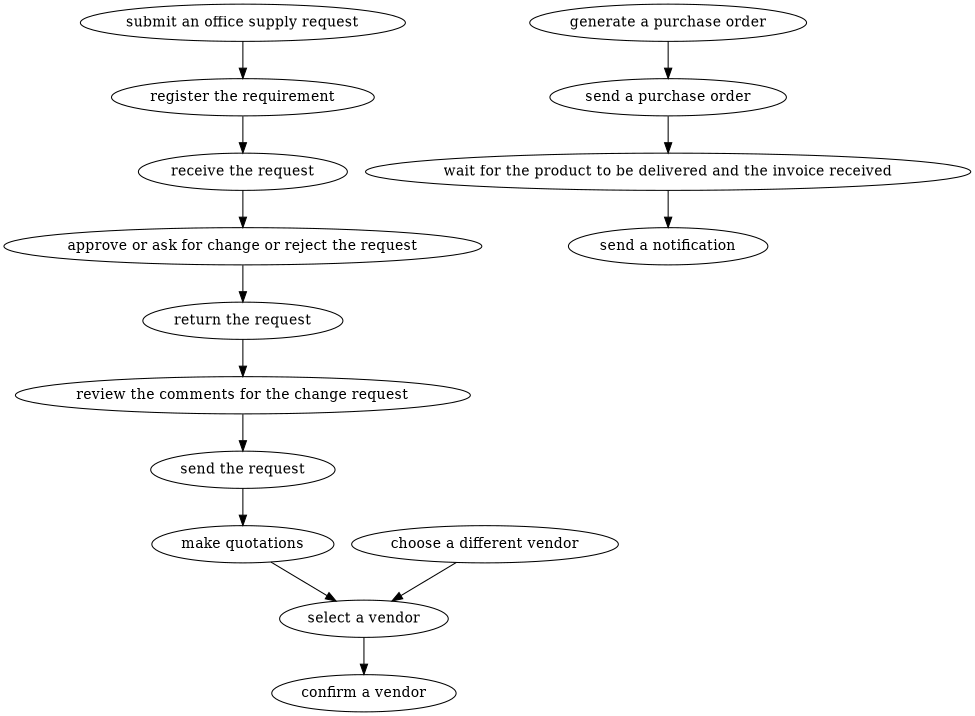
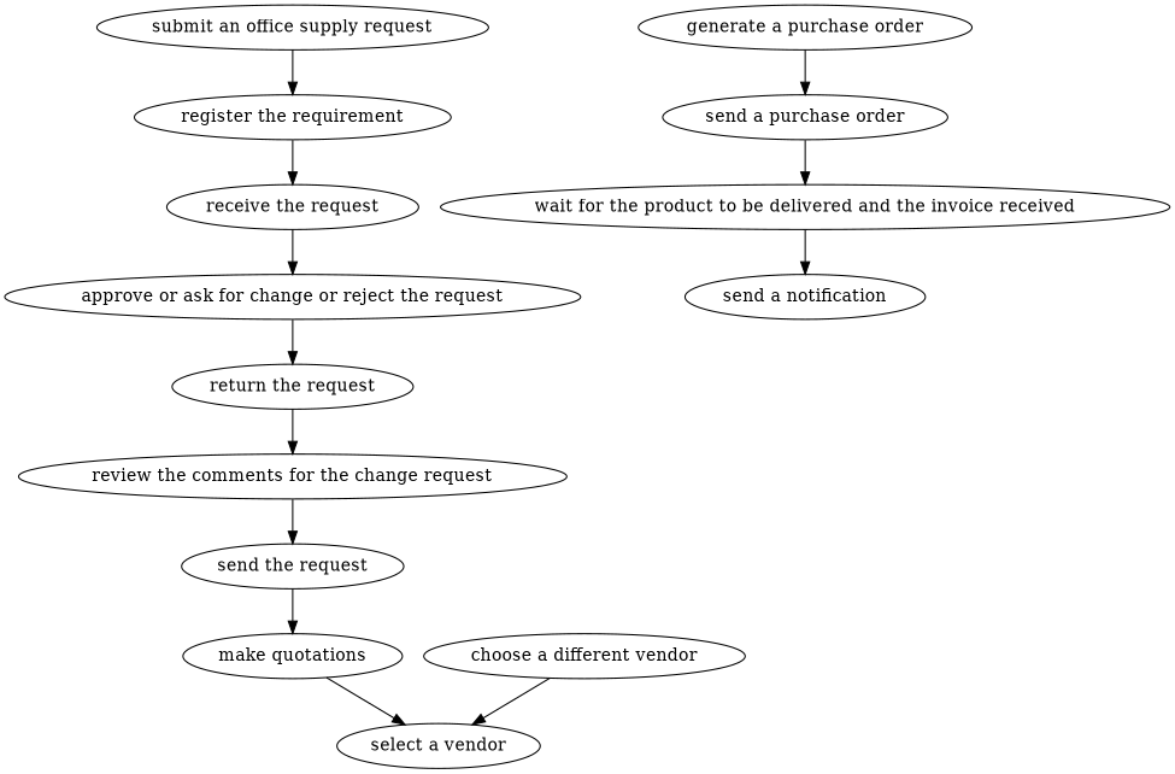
  strict digraph {
    edge [attrs="{'type': 'flow', 'label': 'flow'}"]
    "submit an office supply request" [attrs="{'type': 'Activity', 'label': 'submit an office supply request'}"]
    "register the requirement" [attrs="{'type': 'Activity', 'label': 'register the requirement'}"]
    "receive the request" [attrs="{'type': 'Activity', 'label': 'receive the request'}"]
    "approve or ask for change or reject the request" [attrs="{'type': 'Activity', 'label': 'approve or ask for change or reject the request'}"]
    "return the request" [attrs="{'type': 'Activity', 'label': 'return the request'}"]
    "review the comments for the change request" [attrs="{'type': 'Activity', 'label': 'review the comments for the change request'}"]
    "send the request" [attrs="{'type': 'Activity', 'label': 'send the request'}"]
    "make quotations" [attrs="{'type': 'Activity', 'label': 'make quotations'}"]
    "select a vendor" [attrs="{'type': 'Activity', 'label': 'select a vendor'}"]
-   "confirm a vendor" [attrs="{'type': 'Activity', 'label': 'confirm a vendor'}"]
    "choose a different vendor" [attrs="{'type': 'Activity', 'label': 'choose a different vendor'}"]
    "generate a purchase order" [attrs="{'type': 'Activity', 'label': 'generate a purchase order'}"]
    "send a purchase order" [attrs="{'type': 'Activity', 'label': 'send a purchase order'}"]
    "wait for the product to be delivered and the invoice received" [attrs="{'type': 'Activity', 'label': 'wait for the product to be delivered and the invoice received'}"]
    "send a notification" [attrs="{'type': 'Activity', 'label': 'send a notification'}"]
    "submit an office supply request" -> "register the requirement"
    "register the requirement" -> "receive the request"
    "receive the request" -> "approve or ask for change or reject the request"
    "approve or ask for change or reject the request" -> "return the request"
    "return the request" -> "review the comments for the change request"
    "review the comments for the change request" -> "send the request"
    "send the request" -> "make quotations"
    "make quotations" -> "select a vendor"
-   "select a vendor" -> "confirm a vendor"
    "choose a different vendor" -> "select a vendor"
    "generate a purchase order" -> "send a purchase order"
    "send a purchase order" -> "wait for the product to be delivered and the invoice received"
    "wait for the product to be delivered and the invoice received" -> "send a notification"
  }
